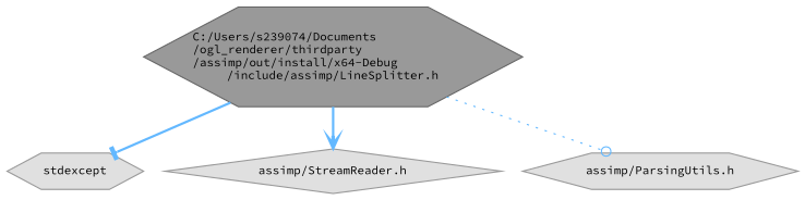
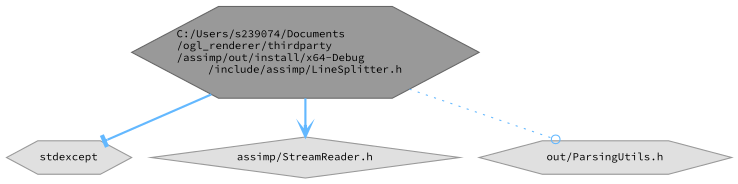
  digraph {
    fontname="Source Code Pro"
    node [color=grey60 fillcolor="#E0E0E0" fontname="Source Code Pro" fontsize=10 shape=hexagon style=filled]
    edge [color=steelblue1 fontname="Source Code Pro" fontsize=10 labelfontname=Helvetica labelfontsize=10 style=bold]
    n1 [color=gray40 fillcolor=grey60 fontcolor=black height=0.2 label="C:/Users/s239074/Documents\l/ogl_renderer/thirdparty\l/assimp/out/install/x64-Debug\l/include/assimp/LineSplitter.h" width=0.4]
    n2 [height=0.2 label=stdexcept width=0.4]
    n3 [height=0.2 label="assimp/StreamReader.h" shape=diamond width=0.4]
-   n4 [height=0.2 label="assimp/ParsingUtils.h" width=0.4]
+   n4 [height=0.2 label="out/ParsingUtils.h" width=0.4]
    n1 -> n2 [arrowhead=tee]
    n1 -> n3 [arrowhead=vee]
    n1 -> n4 [style=dotted arrowhead=odot]
  }
